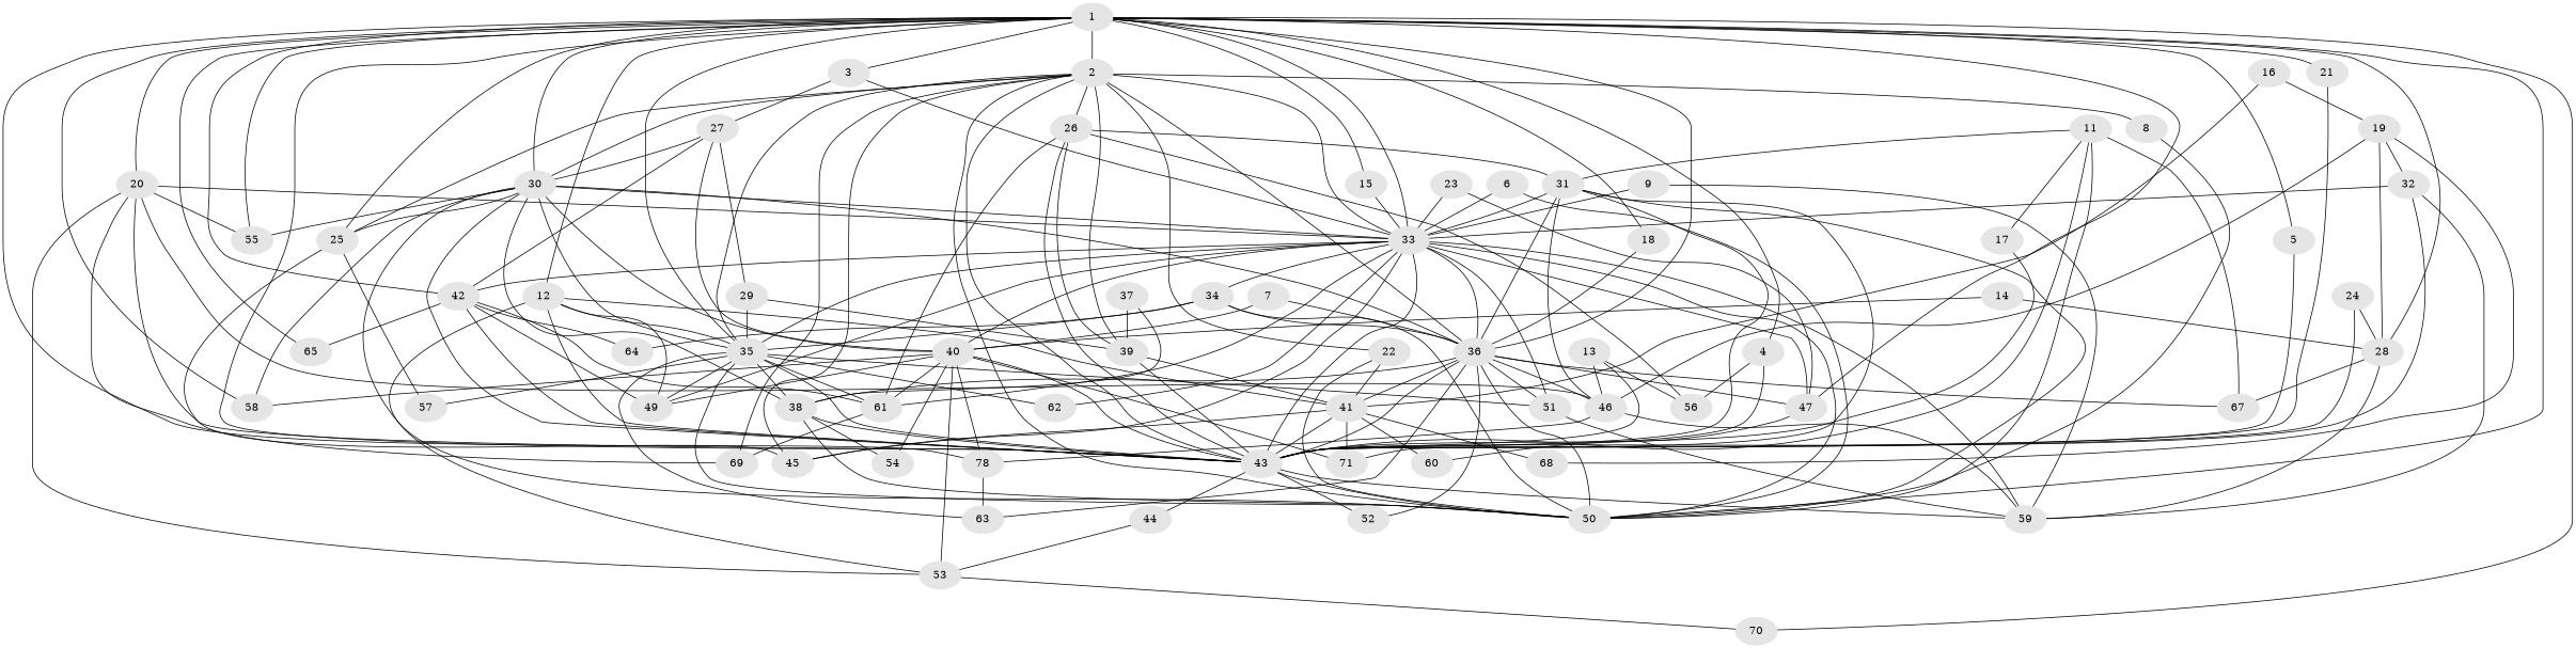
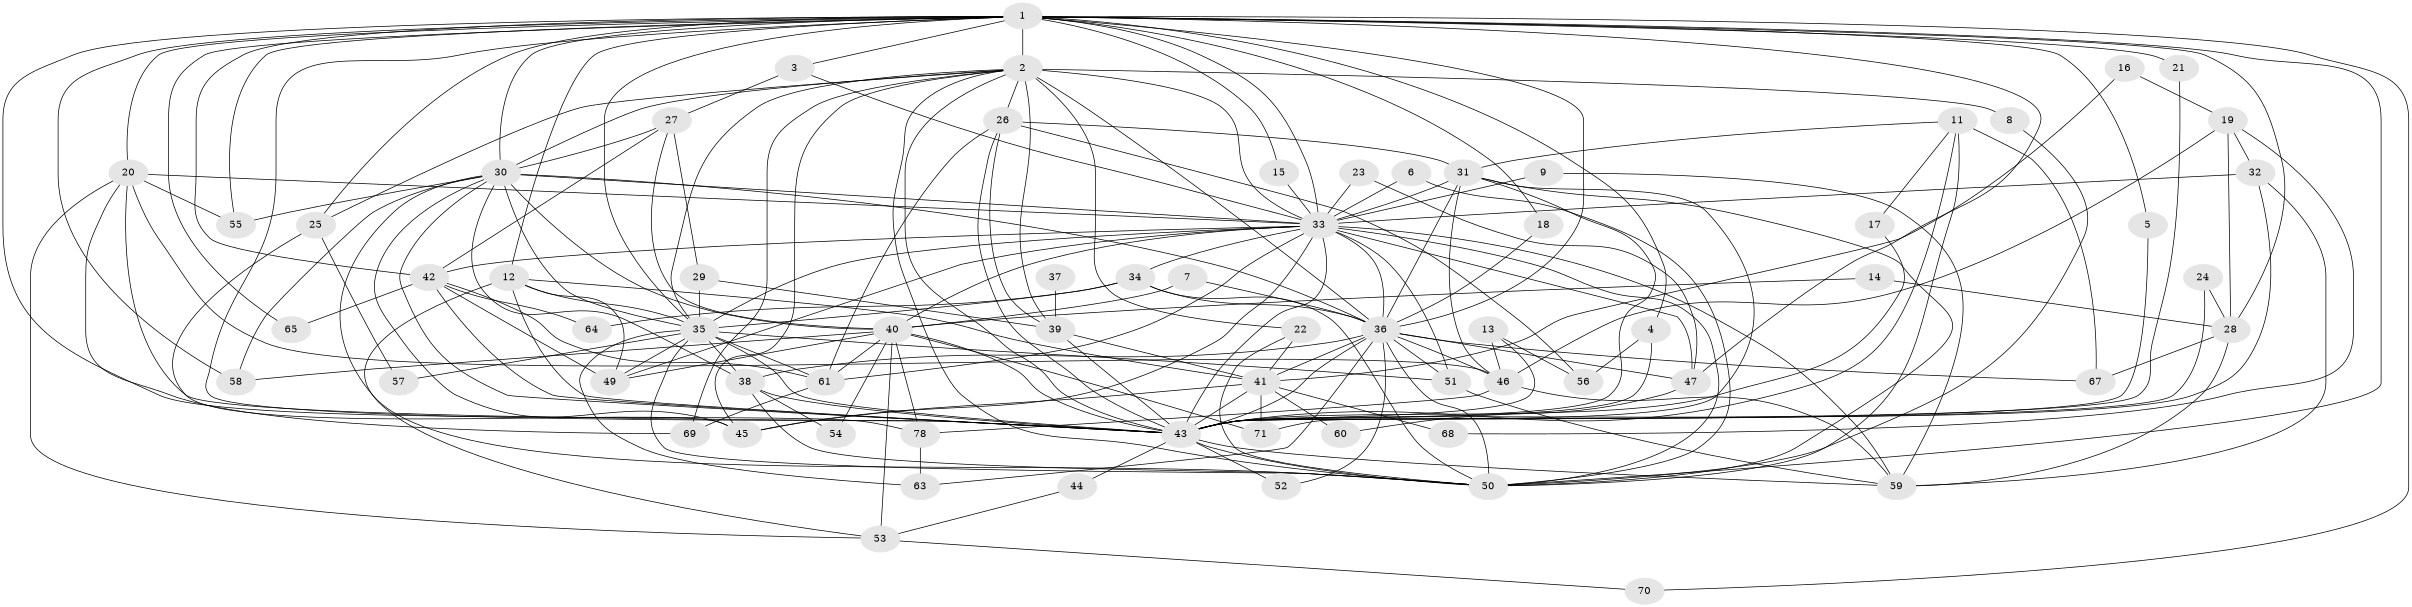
  graph {
    node [color=gray90 style=filled]
    edge [weight=1.0]
    1
    2
    3
    4
    5
    12
    15
    18
    20
    21
    25
    28
    30
    33
    35
    36
    42
    43
    47
    n20 [label=78]
    50
    55
    58
    65
    70
    8
    22
    26
    39
    45
    69
    27
    56
    41
    49
    53
    46
    57
    59
    67
    40
    38
    61
    34
    51
-   62
    63
    52
    64
    44
    60
    31
    29
    6
    7
    71
    54
    9
    11
    17
    68
    13
    14
    16
    19
    32
    23
    24
    37
    1 -- 2 [weight=3.0]
    1 -- 3
    1 -- 4
    1 -- 5
    1 -- 12
    1 -- 15
    1 -- 18
    1 -- 20
    1 -- 21
    1 -- 25
    1 -- 28 [weight=2.0]
    1 -- 30 [weight=2.0]
    1 -- 33 [weight=4.0]
    1 -- 35 [weight=3.0]
    1 -- 36 [weight=3.0]
    1 -- 42
    1 -- 43 [weight=3.0]
    1 -- 47
    1 -- n20
    1 -- 50 [weight=2.0]
    1 -- 55
    1 -- 58
    1 -- 65
    1 -- 70
    2 -- 25
    2 -- 30
    2 -- 33 [weight=2.0]
    2 -- 35
    2 -- 36 [weight=2.0]
    2 -- 43
    2 -- 50
    2 -- 8
    2 -- 22
    2 -- 26
    2 -- 39
    2 -- 45
    2 -- 69
    3 -- 33
    3 -- 27
    4 -- 43
    4 -- 56
    5 -- 43
    12 -- 35
    12 -- 43
    12 -- 41 [weight=2.0]
    12 -- 49
    12 -- 53
    15 -- 33 [weight=2.0]
    18 -- 36
    20 -- 33
    20 -- 43
    20 -- 55
    20 -- 69
    20 -- 53
    20 -- 46 [weight=2.0]
    21 -- 43
    25 -- 45
    25 -- 57
    28 -- 59
    28 -- 67
    30 -- 33 [weight=2.0]
    30 -- 35 [weight=2.0]
    30 -- 36 [weight=2.0]
    30 -- 43
    30 -- 50 [weight=2.0]
    30 -- 55
    30 -- 58
-   30 -- 25
+   30 -- 45
    30 -- 40
    30 -- 38
    33 -- 35 [weight=2.0]
    33 -- 36 [weight=2.0]
    33 -- 42 [weight=2.0]
    33 -- 43 [weight=4.0]
    33 -- 47 [weight=2.0]
    33 -- 50 [weight=2.0]
    33 -- 45
    33 -- 49
    33 -- 59 [weight=2.0]
    33 -- 40
    33 -- 61 [weight=2.0]
    33 -- 34
    33 -- 51
-   33 -- 62
    35 -- 43 [weight=2.0]
    35 -- 50
    35 -- 49
    35 -- 57
    35 -- 38
    35 -- 61
    35 -- 51 [weight=2.0]
-   35 -- 62
    35 -- 63 [weight=2.0]
    36 -- 43
    36 -- 47 [weight=2.0]
    36 -- 50
    36 -- 41 [weight=2.0]
    36 -- 46
    36 -- 67
    36 -- 38
    36 -- 51
    36 -- 63
    36 -- 52
    42 -- 43
    42 -- 65
    42 -- 49
    42 -- 61
    42 -- 64
    43 -- 50
    43 -- 59
    43 -- 52
    43 -- 44
    47 -- 60
    n20 -- 63
    8 -- 50
    22 -- 50
    22 -- 41
    26 -- 43
    26 -- 39
    26 -- 56
    26 -- 61
    26 -- 31
    39 -- 43
    39 -- 41
    27 -- 30
    27 -- 42
    27 -- 40
    27 -- 29
    41 -- 43
    41 -- 45
    41 -- 60
    41 -- 71
    41 -- 68
    53 -- 70
    46 -- n20
    46 -- 59
    40 -- 43
    40 -- n20
    40 -- 58
    40 -- 49
    40 -- 53
    40 -- 61
    40 -- 71
    40 -- 54
    38 -- 43
    38 -- 50
    38 -- 54
    61 -- 69
    34 -- 35
    34 -- 36 [weight=2.0]
    34 -- 50
    34 -- 64
    51 -- 59
    44 -- 53
    31 -- 33
    31 -- 36
    31 -- 43
    31 -- 50
    31 -- 46
    31 -- 71
    29 -- 35
    29 -- 39
    6 -- 33
    6 -- 50
    7 -- 36
    7 -- 40
    9 -- 33
    9 -- 59
    11 -- 43
    11 -- 50
    11 -- 67
    11 -- 31
    11 -- 17
    17 -- 43
    13 -- 43
    13 -- 56
    13 -- 46
    14 -- 28
    14 -- 40
    16 -- 41
    16 -- 19
    19 -- 28
    19 -- 46
    19 -- 68
    19 -- 32
    32 -- 33
    32 -- 43
    32 -- 59
    23 -- 33
    23 -- 47
    24 -- 28
    24 -- 43
    37 -- 39
-   37 -- 38
  }
